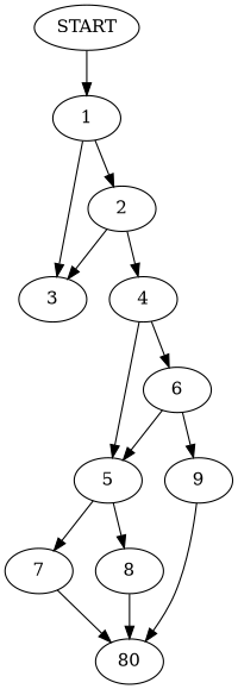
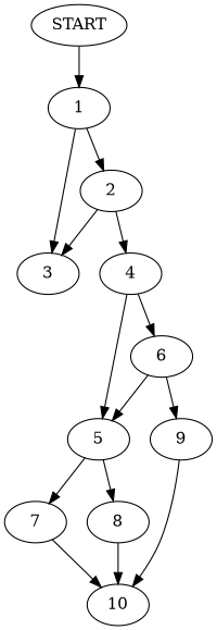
  digraph {
    n1 [label=START]
    1
    2
    3
    4
    5
    6
    7
    8
    9
-   10 [label=80]
+   10
    n1 -> 1
    1 -> 2
    1 -> 3
    2 -> 3
    2 -> 4
    4 -> 5
    4 -> 6
    5 -> 7
    5 -> 8
    6 -> 5
    6 -> 9
    7 -> 10
    8 -> 10
    9 -> 10
  }
